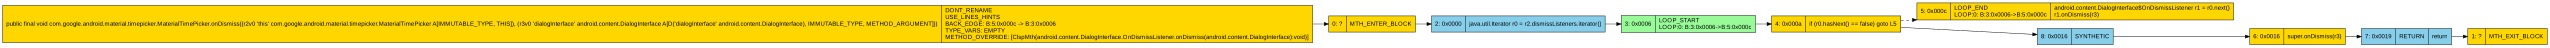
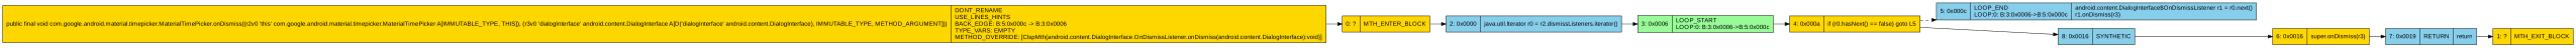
  digraph {
    fontname="Liberation Sans"
    rankdir=LR
    node [fillcolor=gold fontname="Liberation Sans" shape=record style=filled]
    edge [fontname="Liberation Sans"]
    n1 [label="{0\:\ ?|MTH_ENTER_BLOCK\l}"]
    n2 [fillcolor=skyblue label="{2\:\ 0x0000|java.util.Iterator r0 = r2.dismissListeners.iterator()\l}"]
    n3 [fillcolor=palegreen label="{3\:\ 0x0006|LOOP_START\lLOOP:0: B:3:0x0006\-\>B:5:0x000c\l}"]
    n4 [label="{4\:\ 0x000a|if (r0.hasNext() == false) goto L5\l}"]
-   n5 [label="{5\:\ 0x000c|LOOP_END\lLOOP:0: B:3:0x0006\-\>B:5:0x000c\l|android.content.DialogInterface$OnDismissListener r1 = r0.next()\lr1.onDismiss(r3)\l}"]
+   n5 [fillcolor=skyblue label="{5\:\ 0x000c|LOOP_END\lLOOP:0: B:3:0x0006\-\>B:5:0x000c\l|android.content.DialogInterface$OnDismissListener r1 = r0.next()\lr1.onDismiss(r3)\l}"]
    n6 [fillcolor=skyblue label="{8\:\ 0x0016|SYNTHETIC\l}"]
    n7 [label="{6\:\ 0x0016|super.onDismiss(r3)\l}"]
    n8 [fillcolor=skyblue label="{7\:\ 0x0019|RETURN\l|return\l}"]
    n9 [label="{1\:\ ?|MTH_EXIT_BLOCK\l}"]
    n10 [label="{public final void com.google.android.material.timepicker.MaterialTimePicker.onDismiss((r2v0 'this' com.google.android.material.timepicker.MaterialTimePicker A[IMMUTABLE_TYPE, THIS]), (r3v0 'dialogInterface' android.content.DialogInterface A[D('dialogInterface' android.content.DialogInterface), IMMUTABLE_TYPE, METHOD_ARGUMENT]))  | DONT_RENAME\lUSE_LINES_HINTS\lBACK_EDGE: B:5:0x000c \-\> B:3:0x0006\lTYPE_VARS: EMPTY\lMETHOD_OVERRIDE: [ClspMth\{android.content.DialogInterface.OnDismissListener.onDismiss(android.content.DialogInterface):void\}]\l}"]
    n1 -> n2
    n2 -> n3
    n3 -> n4
    n4 -> n5 [style=dashed]
    n4 -> n6
    n6 -> n7
    n7 -> n8
    n8 -> n9
    n10 -> n1
  }
